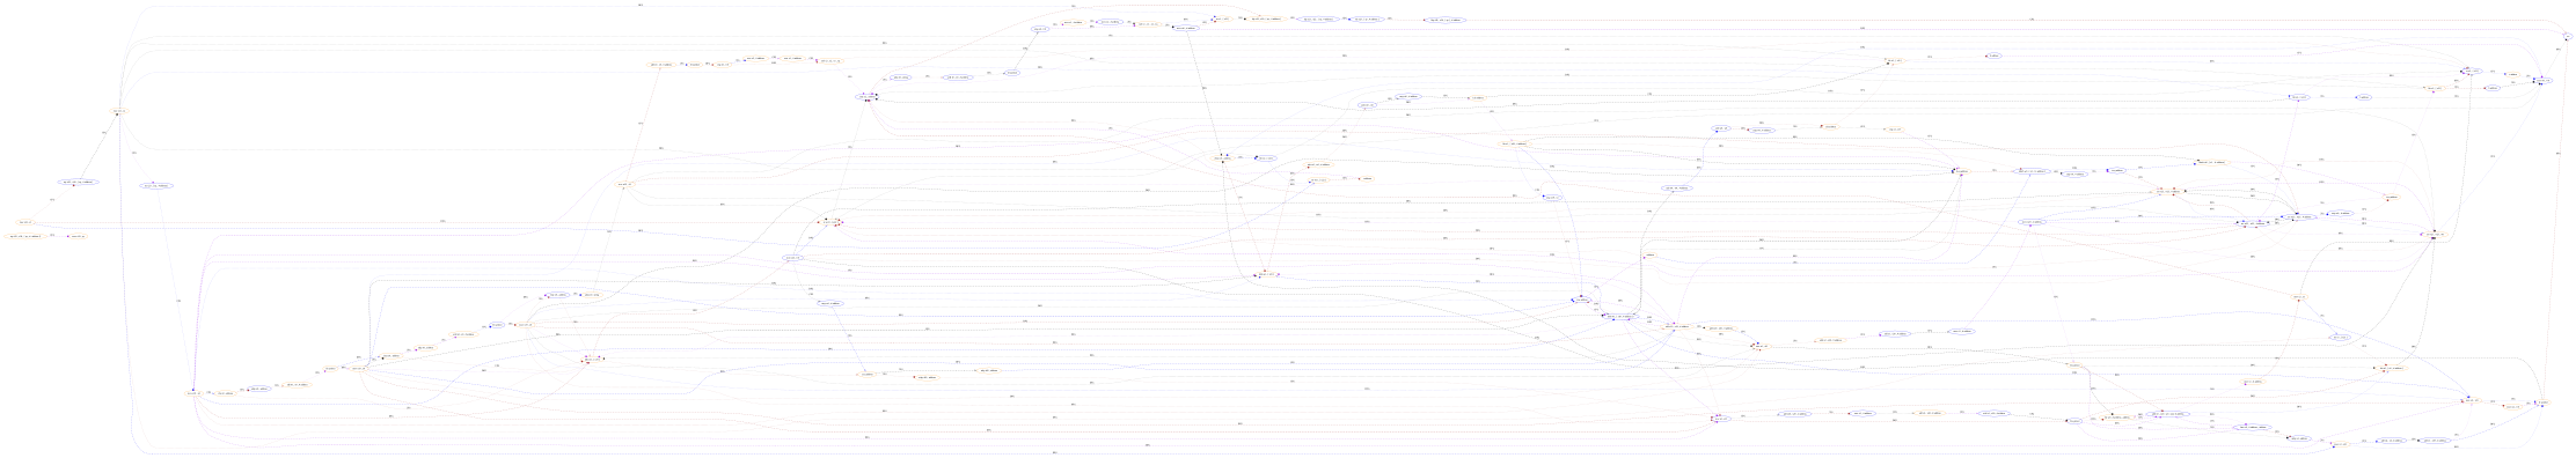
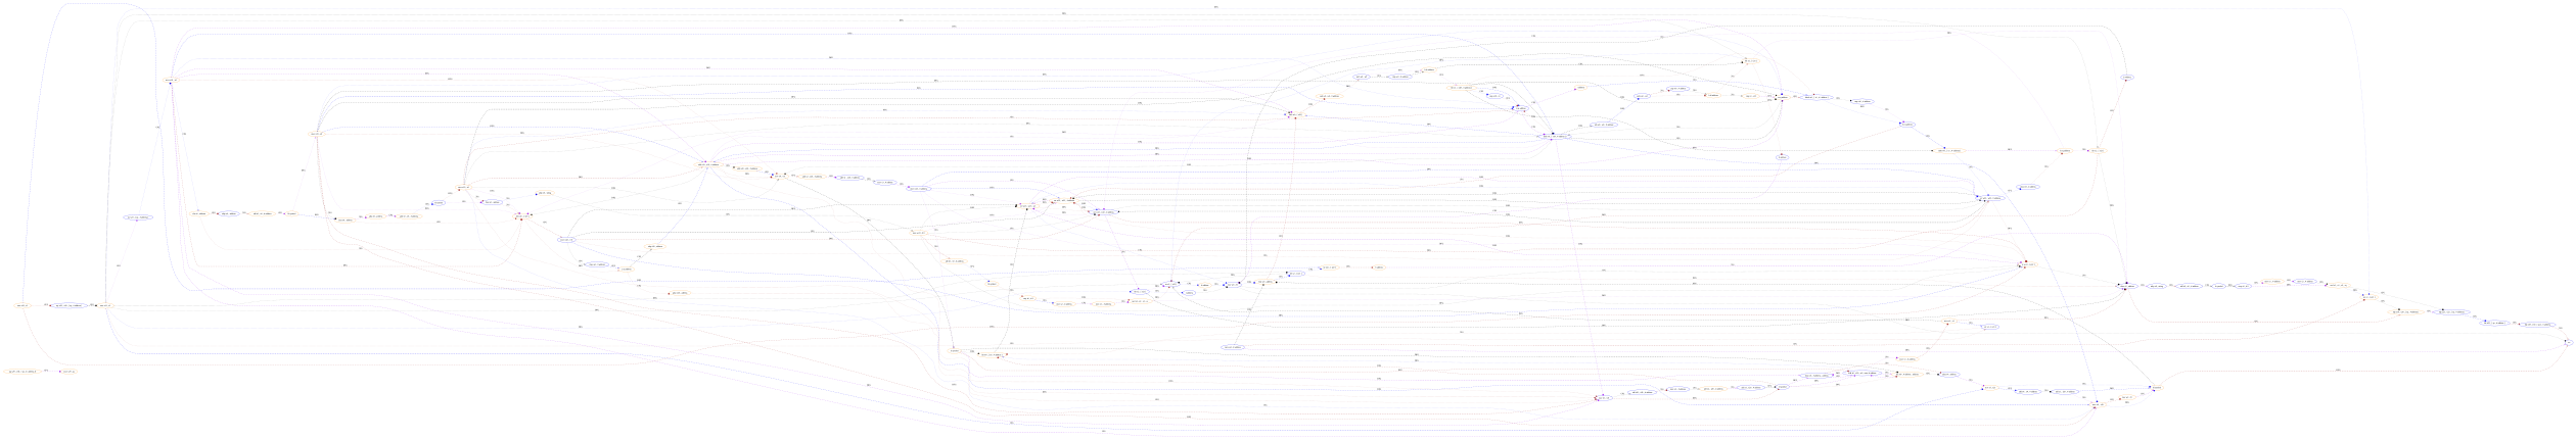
  digraph {
    fontname="Liberation Serif"
    rankdir=LR
    node [color=darkorange fontname="Liberation Serif"]
    edge [arrowhead=box color=brown fontname="Liberation Serif" style=dotted]
    n1 [label="stp x29 , x30 , [ sp , #- address ]!"]
    n2 [label="mov x29 , sp"]
    n3 [label="mov x22 , x1"]
    n4 [color=blue label="stp x19 , x20 , [ sp , # address ]"]
    n5 [label="str w23 , [ x22 ]"]
    n6 [label="str wzr , [ x22 ]"]
    n7 [label="mov x21 , x2"]
    n8 [color=blue label="cbnz x2 , address"]
    n9 [label="b address"]
    n10 [color=blue label="str x23 , [ sp , # address ]"]
    n11 [color=blue label="str x2 , [ x21 ]"]
    n12 [color=blue label="str x1 , [ x21 ]"]
    n13 [label="mov x3 , x21"]
    n14 [color=blue label="ldr x2 , [ x21 ]"]
    n15 [label="str x1 , [ x21 ]"]
    n16 [label="ldr x2 , [ x21 ]"]
    n17 [label="ldr x2 , [ x21 ]"]
    n18 [color=blue label="ldr x2 , [ x21 ]"]
    n19 [label="mov x19 , x0"]
    n20 [label="b address"]
    n21 [label="ldr w0 , [ x0 , # address ]"]
    n22 [color=blue label="add x4 , x4 , # address"]
    n23 [label="bl symbol"]
    n24 [label="ldp x19 , x20 , [ sp , # address ]"]
    n25 [color=blue label="b address"]
    n26 [color=blue label="b address"]
    n27 [color=blue label="b address"]
    n28 [label="cbz x0 , address"]
    n29 [label="ldrb w0 , [ x19 ]"]
    n30 [label="add x19 , x19 , # address"]
    n31 [label="mov x0 , x19"]
    n32 [color=blue label="mov x0 , x19"]
    n33 [label="mov x0 , x19"]
    n34 [label="ldrb w0 , [ x19 ]"]
    n35 [color=blue label="b.ne address"]
    n36 [color=blue label="ldrb w0 , [ x19 , # address ]!"]
    n37 [label="b.eq address"]
    n38 [color=blue label="adrp x0 , address"]
    n39 [color=blue label="mov w23 , # 0"]
    n40 [label="b.eq address"]
    n41 [label="add x20 , x20 , # address"]
    n42 [label="add x2 , x20 , # address"]
    n43 [label="bl symbol"]
    n44 [color=blue label="add x20 , x20 , # address"]
    n45 [color=blue label="bl symbol"]
    n46 [label="mov w2 , # 0"]
    n47 [label="sub w0 , w0 , # address"]
    n48 [label="b address"]
    n49 [color=blue label="sub w0 , w0 , # address"]
    n50 [color=blue label="ldurb w0 , [ x1 , #- address ]"]
    n51 [label="add x0 , x0 , # address"]
    n52 [label="bl symbol"]
    n53 [color=blue label="cmp w0 , # address"]
    n54 [label="orr w23 , w23 , w0"]
    n55 [label="orr w23 , w23 , # address"]
    n56 [color=blue label="orr w23 , w23 , # address"]
    n57 [color=blue label="orr w23 , w23 , # address"]
    n58 [label="adrp x20 , address"]
    n59 [label="adrp x20 , address"]
    n60 [label="mov x19 , x0"]
    n61 [label="cbnz x0 , address"]
    n62 [label="adrp x0 , address"]
    n63 [label="add x0 , x0 , # address"]
    n64 [color=blue label="bl symbol"]
    n65 [color=blue label="mov w0 , # 0"]
    n66 [color=blue label="cmp w0 , # address"]
    n67 [label="mov x19 , x0"]
    n68 [color=blue label="cbnz x0 , address"]
    n69 [label="adrp x0 , string"]
    n70 [label="mov w23 , # 0"]
    n71 [label="add x0 , x0 , # address"]
    n72 [color=blue label="add x1 , x20 , # address"]
    n73 [label="tbz w0 , # address , address"]
    n74 [color=blue label="add x0 , x20 , w0 , sxtw # address"]
    n75 [color=blue label="tbnz w0 , # address , address"]
    n76 [color=blue label="mov x3 , # address"]
    n77 [color=blue label="mov w23 , # address"]
    n78 [color=blue label="adrp x4 , address"]
    n79 [label="mov x1 , # address"]
    n80 [label="mov x2 , x1"]
    n81 [color=blue label="mov x3 , # address"]
    n82 [label="add x2 , x20 , # address"]
    n83 [color=blue label="add x1 , x20 , # address"]
    n84 [label="bl symbol"]
    n85 [label="cmp x0 , # 0"]
    n86 [label="mov x2 , # address"]
    n87 [label="csel x2 , x2 , x1 , eq"]
    n88 [label="mov x1 , # address"]
    n89 [color=blue label="adrp x0 , string"]
    n90 [label="cbnz w0 , address"]
    n91 [color=blue label=ret]
    n92 [color=blue label="add x1 , x29 , # address"]
    n93 [color=blue label="uxtb w0 , w0"]
    n94 [color=blue label="ldp x21 , x22 , [ sp , # address ]"]
    n95 [color=blue label="add x0 , x0 , # address"]
    n96 [color=blue label="ldr x23 , [ sp , # address ]"]
    n97 [color=blue label="ldp x29 , x30 , [ sp ] , # address"]
    n98 [color=blue label="bl symbol"]
    n99 [color=blue label="cmp x0 , # 0"]
    n100 [label="mov x1 , # address"]
    n101 [label="csel x1 , x1 , x2 , eq"]
    n102 [color=blue label="mov x2 , # address"]
    n103 [color=blue label="mov w0 , # address"]
    n104 [color=blue label="cmp w0 , # address"]
    n105 [label="b.ls address"]
    n106 [label="ldr x1 , [ x29 , # address ]"]
    n107 [color=blue label="cmp x19 , x1"]
    n108 [label="ldurb w0 , [ x1 , #- address ]"]
    n109 [color=blue label="cmp w0 , # address"]
    n110 [color=blue label="b.eq address"]
    n111 [label="b.eq address"]
    n112 [color=blue label="uxtb w0 , w0"]
    n113 [color=blue label="cmp w0 , # address"]
    n114 [label="b.hi address"]
    n115 [label="cmp x1 , x19"]
    n1 -> n2 [color=purple label=CFG style=dashed]
    n3 -> n4 [label=CFG]
    n3 -> n5 [label=DFG style=dashed]
    n3 -> n6 [arrowhead=onormal color=blue label=DFG style=dashed]
    n4 -> n7 [color=black label=CFG style=dashed]
    n5 -> n8 [color=black label=CFG]
    n6 -> n9 [arrowhead=dot label=CFG style=dashed]
    n7 -> n10 [arrowhead=dot color=purple label=CFG]
    n7 -> n11 [arrowhead=onormal color=black label=DFG]
    n7 -> n12 [arrowhead=onormal label=DFG]
    n7 -> n13 [color=blue label=DFG style=dashed]
    n7 -> n14 [color=black label=DFG]
    n7 -> n15 [arrowhead=dot color=blue label=DFG]
    n7 -> n16 [arrowhead=onormal color=black label=DFG]
    n7 -> n17 [arrowhead=onormal color=black label=DFG]
    n7 -> n18 [arrowhead=dot color=blue label=DFG]
    n8 -> n24 [arrowhead=onormal label=CFG style=dashed]
    n8 -> n89 [arrowhead=onormal color=purple label=CFG]
    n9 -> n8 [color=purple label=CFG style=dashed]
    n10 -> n19 [color=blue label=CFG]
    n11 -> n20 [arrowhead=dot color=blue label=CFG]
    n12 -> n21 [label=CFG]
    n13 -> n22 [arrowhead=dot color=blue label=CFG style=dashed]
    n13 -> n23 [color=blue label=DFG]
    n14 -> n6 [arrowhead=dot color=blue label=CFG]
    n14 -> n8 [arrowhead=onormal label=DFG]
    n14 -> n11 [color=black label=DFG]
    n15 -> n24 [color=black label=CFG]
    n16 -> n8 [color=purple label=DFG]
    n16 -> n11 [arrowhead=onormal color=blue label=DFG]
    n16 -> n25 [label=CFG]
    n17 -> n8 [color=black label=DFG]
    n17 -> n11 [arrowhead=dot label=DFG style=dashed]
    n17 -> n26 [label=CFG style=dashed]
    n18 -> n8 [color=black label=DFG style=dashed]
    n18 -> n11 [color=purple label=DFG]
    n18 -> n27 [arrowhead=dot color=blue label=CFG]
    n19 -> n28 [arrowhead=onormal color=blue label=CFG]
    n19 -> n29 [arrowhead=dot label=DFG style=dashed]
    n19 -> n30 [color=purple label=DFG style=dashed]
    n19 -> n31 [arrowhead=dot label=DFG]
    n19 -> n32 [color=purple label=DFG style=dashed]
    n19 -> n33 [arrowhead=onormal color=purple label=DFG style=dashed]
    n19 -> n34 [color=purple label=DFG style=dashed]
    n19 -> n35 [color=blue label=DFG]
    n19 -> n36 [color=blue label=DFG style=dashed]
    n19 -> n37 [arrowhead=dot color=purple label=DFG style=dashed]
    n20 -> n65 [color=blue label=CFG]
    n21 -> n54 [color=black label=DFG style=dashed]
    n22 -> n92 [color=black label=CFG]
    n23 -> n90 [color=black label=DFG style=dashed]
    n23 -> n91 [arrowhead=onormal label=DFG style=dashed]
    n24 -> n94 [arrowhead=onormal color=purple label=CFG]
    n25 -> n65 [color=purple label=CFG style=dashed]
    n26 -> n65 [color=black label=CFG style=dashed]
    n27 -> n65 [color=black label=CFG]
    n28 -> n29 [label=CFG]
    n28 -> n38 [label=CFG style=dashed]
    n29 -> n39 [arrowhead=onormal label=CFG style=dashed]
    n29 -> n40 [arrowhead=onormal label=DFG]
    n30 -> n29 [arrowhead=dot color=black label=DFG]
    n30 -> n31 [label=DFG]
    n30 -> n32 [arrowhead=dot label=DFG]
    n30 -> n33 [arrowhead=onormal color=blue label=DFG style=dashed]
    n30 -> n34 [color=purple label=DFG]
    n30 -> n35 [arrowhead=onormal color=purple label=DFG style=dashed]
    n30 -> n36 [color=purple label=DFG style=dashed]
    n30 -> n37 [color=purple label=DFG style=dashed]
    n30 -> n41 [arrowhead=dot color=black label=CFG]
    n31 -> n42 [arrowhead=onormal label=CFG]
    n31 -> n43 [arrowhead=onormal color=black label=DFG style=dashed]
    n32 -> n44 [arrowhead=onormal color=black label=CFG]
    n32 -> n45 [arrowhead=dot label=DFG style=dashed]
    n33 -> n23 [arrowhead=dot color=blue label=DFG]
    n33 -> n46 [label=CFG style=dashed]
    n34 -> n47 [label=DFG style=dashed]
    n35 -> n36 [color=purple label=CFG style=dashed]
    n35 -> n48 [color=purple label=CFG style=dashed]
    n36 -> n29 [color=purple label=DFG]
    n36 -> n30 [arrowhead=onormal color=blue label=DFG style=dashed]
    n36 -> n31 [arrowhead=dot color=black label=DFG]
    n36 -> n32 [color=purple label=DFG style=dashed]
    n36 -> n33 [color=blue label=DFG style=dashed]
    n36 -> n34 [arrowhead=onormal color=blue label=DFG style=dashed]
    n36 -> n35 [arrowhead=dot label=DFG]
    n36 -> n37 [arrowhead=onormal color=black label=DFG style=dashed]
    n36 -> n49 [arrowhead=onormal color=black label=DFG style=dashed]
    n37 -> n36 [arrowhead=onormal color=black label=CFG]
    n37 -> n50 [arrowhead=onormal label=CFG style=dashed]
    n38 -> n51 [arrowhead=onormal label=CFG]
    n39 -> n5 [arrowhead=onormal color=blue label=DFG style=dashed]
    n39 -> n53 [arrowhead=onormal color=black label=CFG]
    n39 -> n54 [color=black label=DFG style=dashed]
    n39 -> n55 [arrowhead=onormal color=black label=DFG style=dashed]
    n39 -> n56 [arrowhead=onormal label=DFG]
    n39 -> n57 [label=DFG style=dashed]
    n40 -> n58 [arrowhead=onormal color=black label=CFG style=dashed]
    n40 -> n59 [label=CFG]
    n41 -> n31 [color=blue label=CFG style=dashed]
    n42 -> n72 [color=purple label=CFG style=dashed]
    n43 -> n21 [arrowhead=dot color=black label=DFG]
    n43 -> n73 [color=black label=DFG style=dashed]
    n43 -> n74 [label=DFG style=dashed]
    n43 -> n75 [arrowhead=onormal color=purple label=DFG style=dashed]
    n44 -> n81 [label=CFG style=dashed]
    n45 -> n21 [label=DFG style=dashed]
    n45 -> n73 [label=DFG]
    n45 -> n74 [arrowhead=dot color=purple label=DFG style=dashed]
    n45 -> n75 [arrowhead=onormal color=purple label=DFG style=dashed]
    n46 -> n23 [arrowhead=dot color=purple label=CFG style=dashed]
    n47 -> n93 [arrowhead=onormal label=DFG]
    n48 -> n50 [arrowhead=onormal color=blue label=CFG style=dashed]
    n49 -> n112 [color=blue label=DFG style=dashed]
    n50 -> n109 [arrowhead=dot color=black label=CFG]
    n50 -> n110 [color=blue label=DFG]
    n51 -> n52 [arrowhead=dot color=purple label=CFG]
    n52 -> n60 [arrowhead=onormal color=purple label=DFG]
    n52 -> n61 [arrowhead=onormal color=blue label=DFG style=dashed]
    n53 -> n40 [arrowhead=onormal color=blue label=CFG style=dashed]
    n54 -> n5 [arrowhead=onormal color=purple label=DFG style=dashed]
    n54 -> n55 [label=DFG]
    n54 -> n56 [arrowhead=onormal color=purple label=DFG style=dashed]
    n54 -> n57 [arrowhead=dot label=DFG]
    n54 -> n65 [arrowhead=dot color=blue label=CFG]
    n55 -> n5 [label=DFG]
    n55 -> n54 [arrowhead=onormal color=purple label=DFG style=dashed]
    n55 -> n56 [arrowhead=dot color=black label=DFG style=dashed]
    n55 -> n57 [arrowhead=dot color=blue label=DFG]
    n56 -> n5 [label=DFG]
    n56 -> n54 [arrowhead=onormal color=blue label=DFG]
    n56 -> n55 [color=black label=DFG style=dashed]
    n56 -> n57 [arrowhead=dot color=black label=DFG style=dashed]
    n56 -> n66 [color=blue label=CFG]
    n57 -> n5 [label=DFG style=dashed]
    n57 -> n18 [arrowhead=dot color=purple label=CFG style=dashed]
    n57 -> n54 [color=purple label=DFG]
    n57 -> n55 [label=DFG style=dashed]
    n57 -> n56 [arrowhead=dot color=black label=DFG]
    n58 -> n30 [arrowhead=onormal color=blue label=CFG style=dashed]
    n59 -> n32 [label=CFG]
    n60 -> n29 [arrowhead=onormal color=purple label=DFG]
    n60 -> n30 [arrowhead=onormal color=blue label=DFG style=dashed]
    n60 -> n31 [arrowhead=onormal label=DFG]
    n60 -> n32 [arrowhead=onormal label=DFG style=dashed]
    n60 -> n33 [label=DFG style=dashed]
    n60 -> n34 [arrowhead=dot color=black label=DFG style=dashed]
    n60 -> n35 [arrowhead=dot color=blue label=DFG style=dashed]
    n60 -> n36 [color=black label=DFG style=dashed]
    n60 -> n37 [color=blue label=DFG]
    n60 -> n61 [color=black label=CFG]
    n61 -> n29 [arrowhead=dot label=CFG]
    n61 -> n62 [color=purple label=CFG style=dashed]
    n62 -> n63 [arrowhead=dot color=purple label=CFG style=dashed]
    n63 -> n64 [color=blue label=CFG]
    n64 -> n67 [label=DFG]
    n64 -> n68 [color=purple label=DFG]
    n65 -> n5 [arrowhead=onormal color=black label=CFG]
    n65 -> n90 [color=blue label=DFG]
    n65 -> n91 [arrowhead=dot color=black label=DFG]
    n66 -> n111 [label=CFG]
    n67 -> n29 [color=purple label=DFG]
    n67 -> n30 [arrowhead=onormal label=DFG style=dashed]
    n67 -> n31 [arrowhead=onormal color=black label=DFG]
    n67 -> n32 [arrowhead=dot label=DFG]
    n67 -> n33 [arrowhead=onormal color=blue label=DFG]
    n67 -> n34 [arrowhead=dot color=blue label=DFG]
    n67 -> n35 [arrowhead=onormal label=DFG style=dashed]
    n67 -> n36 [arrowhead=onormal color=black label=DFG]
    n67 -> n37 [arrowhead=dot color=black label=DFG style=dashed]
    n67 -> n68 [arrowhead=dot label=CFG]
    n68 -> n29 [arrowhead=onormal label=CFG]
    n68 -> n69 [color=blue label=CFG]
    n69 -> n70 [arrowhead=onormal color=black label=CFG]
    n70 -> n5 [color=black label=DFG]
    n70 -> n54 [color=black label=DFG]
    n70 -> n55 [arrowhead=onormal color=purple label=DFG]
    n70 -> n56 [arrowhead=onormal label=DFG style=dashed]
    n70 -> n57 [color=black label=DFG]
    n70 -> n71 [arrowhead=onormal label=CFG style=dashed]
    n71 -> n84 [arrowhead=dot color=blue label=CFG]
    n72 -> n76 [arrowhead=onormal color=black label=CFG style=dashed]
    n73 -> n74 [arrowhead=dot color=purple label=CFG style=dashed]
    n73 -> n78 [color=black label=CFG]
    n74 -> n21 [arrowhead=onormal color=blue label=DFG]
    n74 -> n73 [arrowhead=onormal color=purple label=DFG style=dashed]
    n74 -> n75 [color=purple label=DFG]
    n74 -> n79 [color=purple label=CFG]
    n75 -> n74 [arrowhead=onormal color=purple label=CFG style=dashed]
    n75 -> n78 [arrowhead=dot label=CFG style=dashed]
    n76 -> n77 [color=purple label=CFG style=dashed]
    n77 -> n5 [color=purple label=DFG]
    n77 -> n43 [arrowhead=onormal color=purple label=CFG]
    n77 -> n54 [arrowhead=dot color=purple label=DFG]
    n77 -> n55 [arrowhead=onormal color=blue label=DFG style=dashed]
    n77 -> n56 [color=blue label=DFG style=dashed]
    n77 -> n57 [arrowhead=onormal color=purple label=DFG style=dashed]
    n78 -> n13 [arrowhead=dot color=purple label=CFG style=dashed]
    n79 -> n80 [label=CFG style=dashed]
    n80 -> n8 [label=DFG style=dashed]
    n80 -> n11 [arrowhead=onormal color=black label=DFG style=dashed]
    n80 -> n12 [arrowhead=onormal color=blue label=CFG style=dashed]
    n81 -> n82 [arrowhead=onormal color=black label=CFG]
    n82 -> n83 [arrowhead=onormal color=purple label=CFG style=dashed]
    n83 -> n45 [arrowhead=dot color=black label=CFG style=dashed]
    n84 -> n85 [arrowhead=dot label=DFG]
    n85 -> n86 [arrowhead=dot color=blue label=CFG style=dashed]
    n85 -> n87 [arrowhead=dot label=DFG]
    n86 -> n88 [arrowhead=onormal color=purple label=CFG style=dashed]
    n87 -> n8 [arrowhead=dot color=purple label=DFG]
    n87 -> n11 [arrowhead=dot label=DFG]
    n88 -> n87 [color=purple label=CFG style=dashed]
    n89 -> n95 [arrowhead=onormal label=CFG]
    n90 -> n14 [color=blue label=CFG style=dashed]
    n90 -> n34 [label=CFG style=dashed]
    n92 -> n23 [arrowhead=onormal color=blue label=DFG style=dashed]
    n92 -> n33 [arrowhead=onormal color=purple label=CFG]
    n93 -> n104 [arrowhead=onormal color=black label=CFG style=dashed]
    n93 -> n105 [arrowhead=onormal color=purple label=DFG]
    n94 -> n96 [color=blue label=CFG style=dashed]
    n95 -> n98 [arrowhead=onormal color=black label=CFG]
    n96 -> n97 [arrowhead=dot label=CFG style=dashed]
    n97 -> n91 [arrowhead=onormal label=CFG style=dashed]
    n98 -> n99 [arrowhead=onormal color=black label=DFG style=dashed]
    n99 -> n100 [arrowhead=dot color=purple label=CFG]
    n99 -> n101 [color=purple label=DFG style=dashed]
    n100 -> n102 [arrowhead=dot color=purple label=CFG]
    n101 -> n15 [arrowhead=dot color=blue label=DFG]
-   n101 -> n103 [color=black label=CFG]
+   n101 -> n94 [color=black label=CFG]
    n102 -> n101 [arrowhead=dot color=black label=CFG]
    n103 -> n15 [label=CFG style=dashed]
    n103 -> n90 [arrowhead=dot color=black label=DFG style=dashed]
    n103 -> n91 [arrowhead=onormal color=purple label=DFG style=dashed]
    n104 -> n105 [arrowhead=onormal color=black label=CFG style=dashed]
    n105 -> n16 [color=black label=CFG style=dashed]
    n105 -> n106 [arrowhead=onormal color=purple label=CFG]
    n106 -> n35 [arrowhead=dot color=blue label=DFG style=dashed]
    n106 -> n37 [color=black label=DFG style=dashed]
    n106 -> n50 [arrowhead=dot label=DFG]
    n106 -> n107 [color=blue label=CFG]
    n106 -> n108 [arrowhead=dot color=black label=DFG style=dashed]
    n107 -> n35 [label=CFG]
    n108 -> n56 [arrowhead=dot color=blue label=CFG]
    n108 -> n111 [arrowhead=onormal color=purple label=DFG style=dashed]
    n109 -> n110 [color=purple label=CFG]
    n110 -> n55 [arrowhead=dot label=CFG style=dashed]
    n110 -> n108 [color=blue label=CFG style=dashed]
    n111 -> n17 [color=purple label=CFG]
    n111 -> n57 [color=purple label=CFG]
    n112 -> n113 [label=CFG style=dashed]
    n112 -> n114 [label=DFG]
    n113 -> n114 [arrowhead=onormal color=black label=CFG]
    n114 -> n16 [arrowhead=onormal label=CFG]
    n114 -> n115 [arrowhead=onormal color=black label=CFG]
    n115 -> n37 [arrowhead=onormal color=purple label=CFG style=dashed]
  }
